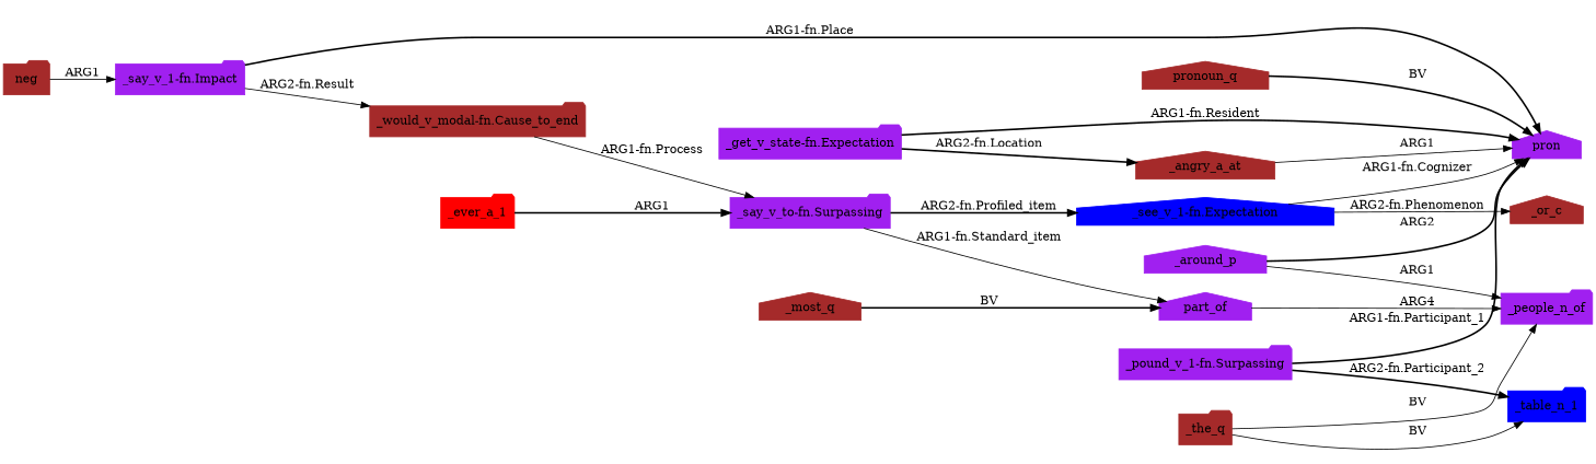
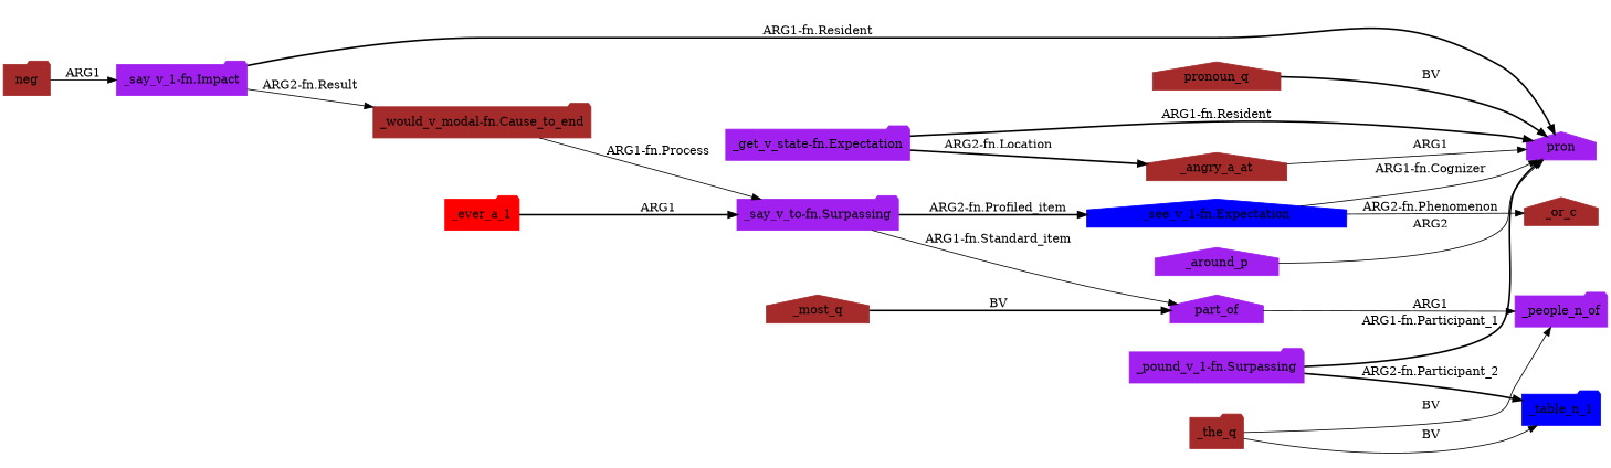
  digraph {
    rankdir=LR
    node [color=purple shape=folder style=filled]
    edge [style=solid]
    neg [color=brown]
    n2 [label="_say_v_1-fn.Impact"]
    pron [shape=house]
    "_would_v_modal-fn.Cause_to_end" [color=brown]
    "_say_v_to-fn.Surpassing"
    _the_q [color=brown]
    _table_n_1 [color=blue]
    _people_n_of
    part_of [shape=house]
    "_see_v_1-fn.Expectation" [color=blue shape=house]
    _or_c [color=brown shape=house]
    _around_p [shape=house]
    n13 [label="_get_v_state-fn.Expectation"]
    _angry_a_at [color=brown shape=house]
    pronoun_q [color=brown shape=house]
    _most_q [color=brown shape=house]
    n17 [label="_pound_v_1-fn.Surpassing"]
    _ever_a_1 [color=red]
    neg -> n2 [label=ARG1]
-   n2 -> pron [label="ARG1-fn.Place" style=bold]
+   n2 -> pron [label="ARG1-fn.Resident" style=bold]
    n2 -> "_would_v_modal-fn.Cause_to_end" [label="ARG2-fn.Result"]
    "_would_v_modal-fn.Cause_to_end" -> "_say_v_to-fn.Surpassing" [label="ARG1-fn.Process"]
    "_say_v_to-fn.Surpassing" -> part_of [label="ARG1-fn.Standard_item"]
    "_say_v_to-fn.Surpassing" -> "_see_v_1-fn.Expectation" [label="ARG2-fn.Profiled_item" style=bold]
    _the_q -> _table_n_1 [label=BV]
    _the_q -> _people_n_of [label=BV]
-   part_of -> _people_n_of [label=ARG4]
+   part_of -> _people_n_of [label=ARG1]
    "_see_v_1-fn.Expectation" -> pron [label="ARG1-fn.Cognizer"]
    "_see_v_1-fn.Expectation" -> _or_c [label="ARG2-fn.Phenomenon"]
-   _around_p -> pron [label=ARG2 style=bold]
-   _around_p -> _people_n_of [label=ARG1]
+   _around_p -> pron [label=ARG2]
    n13 -> pron [label="ARG1-fn.Resident" style=bold]
    n13 -> _angry_a_at [label="ARG2-fn.Location" style=bold]
    _angry_a_at -> pron [label=ARG1]
    pronoun_q -> pron [label=BV style=bold]
    _most_q -> part_of [label=BV style=bold]
    n17 -> pron [label="ARG1-fn.Participant_1" style=bold]
    n17 -> _table_n_1 [label="ARG2-fn.Participant_2" style=bold]
    _ever_a_1 -> "_say_v_to-fn.Surpassing" [label=ARG1 style=bold]
  }
